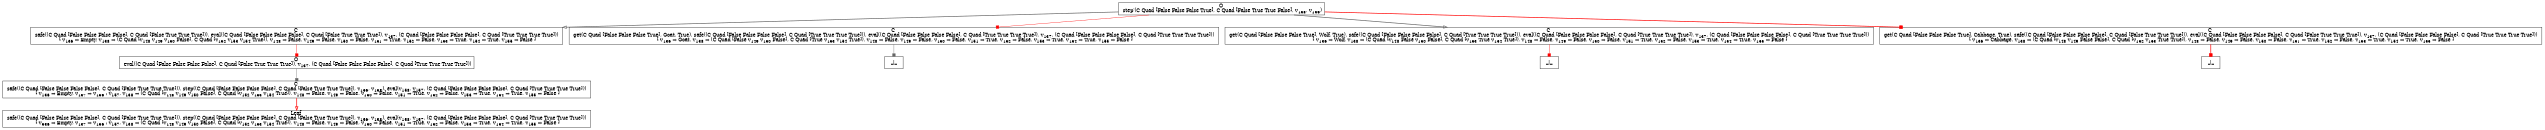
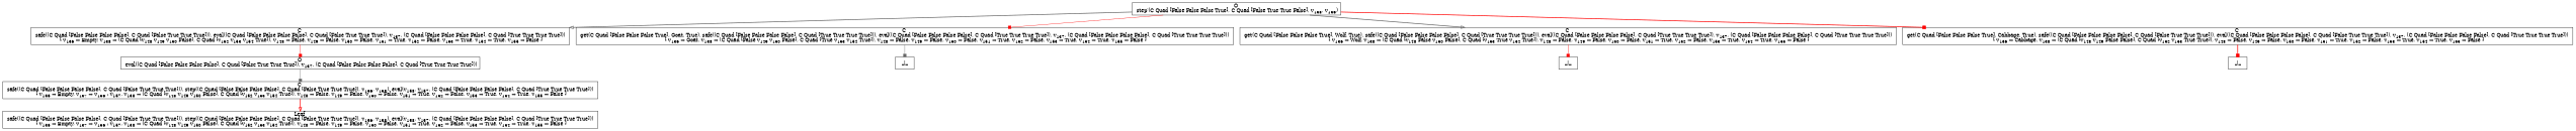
  digraph {
    rankdir=TB
    node [fillcolor=white shape=box style=filled]
    edge [color=red style=bold arrowhead=box]
    n1 [label=<O <BR/> step'(C Quad [False False False True], C Quad [False True True False], v<SUB>138</SUB>, v<SUB>136</SUB>)>]
    n2 [label=<C <BR/> safe((C Quad [False False False False], C Quad [False True True True])), eval((C Quad [False False False False], C Quad [False True True True]), v<SUB>137</SUB>, (C Quad [False False False False], C Quad [True True True True])) <BR/>  [ v<SUB>136</SUB> &rarr; Empty, v<SUB>138</SUB> &rarr; (C Quad [v<SUB>148</SUB> v<SUB>149</SUB> v<SUB>150</SUB> False], C Quad [v<SUB>152</SUB> v<SUB>153</SUB> v<SUB>154</SUB> True]), v<SUB>148</SUB> &rarr; False, v<SUB>149</SUB> &rarr; False, v<SUB>150</SUB> &rarr; False, v<SUB>151</SUB> &rarr; True, v<SUB>152</SUB> &rarr; False, v<SUB>153</SUB> &rarr; True, v<SUB>154</SUB> &rarr; True, v<SUB>155</SUB> &rarr; False ] >]
    n3 [label=<C <BR/> get(C Quad [False False False True], Goat, True), safe((C Quad [False False False False], C Quad [True True True True])), eval((C Quad [False False False False], C Quad [True True True True]), v<SUB>137</SUB>, (C Quad [False False False False], C Quad [True True True True])) <BR/>  [ v<SUB>136</SUB> &rarr; Goat, v<SUB>138</SUB> &rarr; (C Quad [False v<SUB>149</SUB> v<SUB>150</SUB> False], C Quad [True v<SUB>153</SUB> v<SUB>154</SUB> True]), v<SUB>148</SUB> &rarr; False, v<SUB>149</SUB> &rarr; False, v<SUB>150</SUB> &rarr; False, v<SUB>151</SUB> &rarr; True, v<SUB>152</SUB> &rarr; False, v<SUB>153</SUB> &rarr; True, v<SUB>154</SUB> &rarr; True, v<SUB>155</SUB> &rarr; False ] >]
    n4 [label=<C <BR/> get(C Quad [False False False True], Wolf, True), safe((C Quad [False False False False], C Quad [True True True True])), eval((C Quad [False False False False], C Quad [True True True True]), v<SUB>137</SUB>, (C Quad [False False False False], C Quad [True True True True])) <BR/>  [ v<SUB>136</SUB> &rarr; Wolf, v<SUB>138</SUB> &rarr; (C Quad [v<SUB>148</SUB> False v<SUB>150</SUB> False], C Quad [v<SUB>153</SUB> True v<SUB>154</SUB> True]), v<SUB>148</SUB> &rarr; False, v<SUB>149</SUB> &rarr; False, v<SUB>150</SUB> &rarr; False, v<SUB>151</SUB> &rarr; True, v<SUB>152</SUB> &rarr; False, v<SUB>153</SUB> &rarr; True, v<SUB>154</SUB> &rarr; True, v<SUB>155</SUB> &rarr; False ] >]
    n5 [label=<C <BR/> get(C Quad [False False False True], Cabbage, True), safe((C Quad [False False False False], C Quad [False True True True])), eval((C Quad [False False False False], C Quad [False True True True]), v<SUB>137</SUB>, (C Quad [False False False False], C Quad [True True True True])) <BR/>  [ v<SUB>136</SUB> &rarr; Cabbage, v<SUB>138</SUB> &rarr; (C Quad [v<SUB>148</SUB> v<SUB>149</SUB> False False], C Quad [v<SUB>152</SUB> v<SUB>153</SUB> True True]), v<SUB>148</SUB> &rarr; False, v<SUB>149</SUB> &rarr; False, v<SUB>150</SUB> &rarr; False, v<SUB>151</SUB> &rarr; True, v<SUB>152</SUB> &rarr; False, v<SUB>153</SUB> &rarr; True, v<SUB>154</SUB> &rarr; True, v<SUB>155</SUB> &rarr; False ] >]
    n6 [label=<O <BR/> eval((C Quad [False False False False], C Quad [False True True True]), v<SUB>137</SUB>, (C Quad [False False False False], C Quad [True True True True]))>]
    n7 [label=<_|_>]
    n8 [label=<_|_>]
    n9 [label=<_|_>]
    n10 [label=<C <BR/> safe((C Quad [False False False False], C Quad [False True True True])), step((C Quad [False False False False], C Quad [False True True True]), v<SUB>156</SUB>, v<SUB>158</SUB>), eval(v<SUB>158</SUB>, v<SUB>157</SUB>, (C Quad [False False False False], C Quad [True True True True])) <BR/>  [ v<SUB>136</SUB> &rarr; Empty, v<SUB>137</SUB> &rarr; v<SUB>156</SUB> : v<SUB>157</SUB>, v<SUB>138</SUB> &rarr; (C Quad [v<SUB>148</SUB> v<SUB>149</SUB> v<SUB>150</SUB> False], C Quad [v<SUB>152</SUB> v<SUB>153</SUB> v<SUB>154</SUB> True]), v<SUB>148</SUB> &rarr; False, v<SUB>149</SUB> &rarr; False, v<SUB>150</SUB> &rarr; False, v<SUB>151</SUB> &rarr; True, v<SUB>152</SUB> &rarr; False, v<SUB>153</SUB> &rarr; True, v<SUB>154</SUB> &rarr; True, v<SUB>155</SUB> &rarr; False ] >]
-   n11 [label=<Leaf <BR/> safe((C Quad [False False False False], C Quad [False True True True])), step((C Quad [False False False False], C Quad [False True True True]), v<SUB>156</SUB>, v<SUB>158</SUB>), eval(v<SUB>158</SUB>, v<SUB>157</SUB>, (C Quad [False False False False], C Quad [True True True True])) <BR/>  [ v<SUB>536</SUB> &rarr; Empty, v<SUB>137</SUB> &rarr; v<SUB>156</SUB> : v<SUB>157</SUB>, v<SUB>138</SUB> &rarr; (C Quad [v<SUB>148</SUB> v<SUB>149</SUB> v<SUB>150</SUB> False], C Quad [v<SUB>152</SUB> v<SUB>153</SUB> v<SUB>154</SUB> True]), v<SUB>148</SUB> &rarr; False, v<SUB>149</SUB> &rarr; False, v<SUB>150</SUB> &rarr; False, v<SUB>151</SUB> &rarr; True, v<SUB>152</SUB> &rarr; False, v<SUB>153</SUB> &rarr; True, v<SUB>154</SUB> &rarr; True, v<SUB>155</SUB> &rarr; False ] >]
+   n11 [label=<Leaf <BR/> safe((C Quad [False False False False], C Quad [False True True True])), step((C Quad [False False False False], C Quad [False True True True]), v<SUB>156</SUB>, v<SUB>158</SUB>), eval(v<SUB>158</SUB>, v<SUB>157</SUB>, (C Quad [False False False False], C Quad [True True True True])) <BR/>  [ v<SUB>136</SUB> &rarr; Empty, v<SUB>137</SUB> &rarr; v<SUB>156</SUB> : v<SUB>157</SUB>, v<SUB>138</SUB> &rarr; (C Quad [v<SUB>148</SUB> v<SUB>149</SUB> v<SUB>150</SUB> False], C Quad [v<SUB>152</SUB> v<SUB>153</SUB> v<SUB>154</SUB> True]), v<SUB>148</SUB> &rarr; False, v<SUB>149</SUB> &rarr; False, v<SUB>150</SUB> &rarr; False, v<SUB>151</SUB> &rarr; True, v<SUB>152</SUB> &rarr; False, v<SUB>153</SUB> &rarr; True, v<SUB>154</SUB> &rarr; True, v<SUB>155</SUB> &rarr; False ] >]
    n1 -> n2 [color=gray40 arrowhead=onormal]
    n1 -> n3 [style=solid]
    n1 -> n4 [color=gray40 arrowhead=onormal]
    n1 -> n5
    n2 -> n6 [style=solid]
    n3 -> n7 [color=gray40 style=solid]
    n4 -> n8 [style=solid]
    n5 -> n9
    n6 -> n10 [color=gray40 style=solid]
    n10 -> n11 [arrowhead=onormal]
  }
